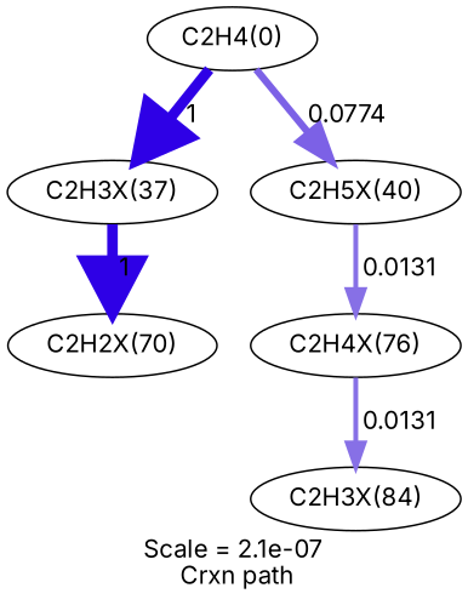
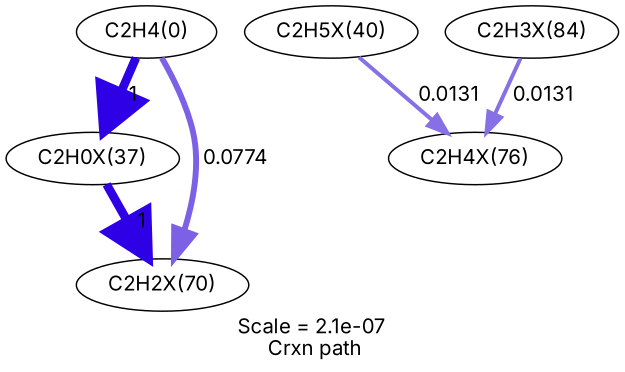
  digraph {
    fontname=Inter
    label="Scale = 2.1e-07\l Crxn path"
    node [fontname=Inter]
    edge [arrowsize=3 color="0.7, 1.5, 0.9" fontname=Inter style="setlinewidth(6)"]
    n1 [label="C2H4(0)"]
-   n2 [label="C2H3X(37)"]
+   n2 [label="C2H0X(37)"]
    n3 [label="C2H5X(40)"]
    n4 [label="C2H2X(70)"]
    n5 [label="C2H4X(76)"]
    n6 [label="C2H3X(84)"]
    n1 -> n2 [label=" 1"]
-   n1 -> n3 [arrowsize=2.03 color="0.7, 0.577, 0.9" label=" 0.0774" style="setlinewidth(4.07)"]
+   n1 -> n4 [arrowsize=2.03 color="0.7, 0.577, 0.9" label=" 0.0774" style="setlinewidth(4.07)"]
    n2 -> n4 [label=" 1"]
    n3 -> n5 [arrowsize=1.36 color="0.7, 0.513, 0.9" label=" 0.0131" style="setlinewidth(2.73)"]
-   n5 -> n6 [arrowsize=1.36 color="0.7, 0.513, 0.9" label=" 0.0131" style="setlinewidth(2.73)"]
+   n6 -> n5 [arrowsize=1.36 color="0.7, 0.513, 0.9" label=" 0.0131" style="setlinewidth(2.73)"]
  }
